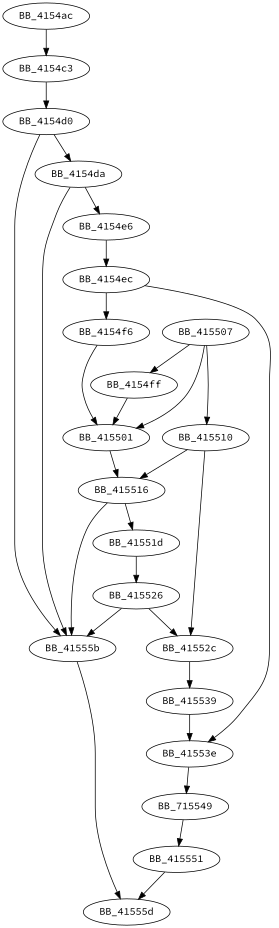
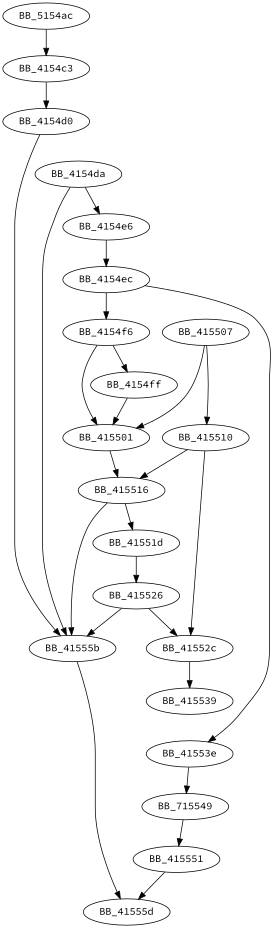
  digraph {
    fontname="Source Code Pro"
    node [fontname="Source Code Pro"]
    edge [fontname="Source Code Pro"]
-   BB_4154ac
+   BB_4154ac [label=BB_5154ac]
    BB_4154c3
    BB_4154d0
    BB_4154da
    BB_41555b
    BB_4154e6
    BB_41555d
    BB_4154ec
    BB_4154f6
    BB_41553e
    BB_4154ff
    BB_415501
    n13 [label=BB_715549]
    BB_415516
    BB_415551
    BB_415507
    BB_415510
    BB_41551d
    BB_41552c
    BB_415526
    BB_415539
    BB_4154ac -> BB_4154c3
    BB_4154c3 -> BB_4154d0
-   BB_4154d0 -> BB_4154da
    BB_4154d0 -> BB_41555b
    BB_4154da -> BB_41555b
    BB_4154da -> BB_4154e6
    BB_41555b -> BB_41555d
    BB_4154e6 -> BB_4154ec
    BB_4154ec -> BB_4154f6
    BB_4154ec -> BB_41553e
-   BB_415507 -> BB_4154ff
+   BB_4154f6 -> BB_4154ff
    BB_4154f6 -> BB_415501
    BB_41553e -> n13
    BB_4154ff -> BB_415501
    BB_415501 -> BB_415516
    n13 -> BB_415551
    BB_415516 -> BB_41555b
    BB_415516 -> BB_41551d
    BB_415551 -> BB_41555d
    BB_415507 -> BB_415501
    BB_415507 -> BB_415510
    BB_415510 -> BB_415516
    BB_415510 -> BB_41552c
    BB_41551d -> BB_415526
    BB_41552c -> BB_415539
    BB_415526 -> BB_41555b
    BB_415526 -> BB_41552c
-   BB_415539 -> BB_41553e
  }
